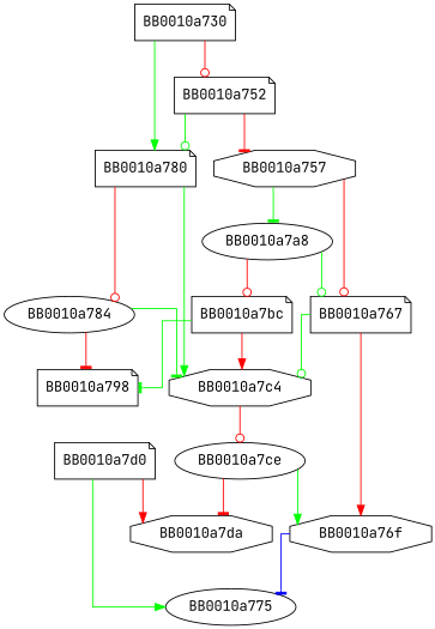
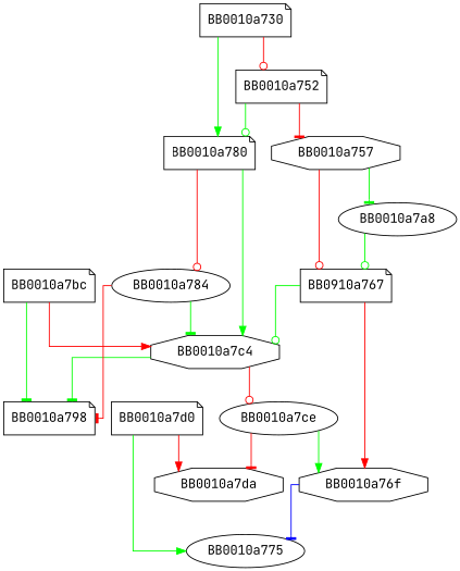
  digraph {
    fontname="JetBrains Mono"
    splines=ortho
    node [fontname="JetBrains Mono" shape=note]
    edge [arrowhead=odot color=green fontname="JetBrains Mono"]
    BB0010a730
    BB0010a780
    BB0010a752
    BB0010a7c4 [shape=octagon]
    BB0010a784 [shape=ellipse]
    BB0010a757 [shape=octagon]
    BB0010a798
    BB0010a7ce [shape=ellipse]
    BB0010a7a8 [shape=ellipse]
-   BB0010a767
+   BB0010a767 [label=BB0910a767]
    BB0010a7bc
    BB0010a76f [shape=octagon]
    BB0010a775 [shape=ellipse]
    BB0010a7da [shape=octagon]
    BB0010a7d0
    BB0010a730 -> BB0010a780 [arrowhead=normal]
    BB0010a730 -> BB0010a752 [color=red]
    BB0010a780 -> BB0010a7c4 [arrowhead=normal]
    BB0010a780 -> BB0010a784 [color=red]
    BB0010a752 -> BB0010a780
    BB0010a752 -> BB0010a757 [arrowhead=tee color=red]
+   BB0010a7c4 -> BB0010a798 [arrowhead=tee]
    BB0010a7c4 -> BB0010a7ce [color=red]
    BB0010a784 -> BB0010a7c4 [arrowhead=tee]
    BB0010a784 -> BB0010a798 [arrowhead=tee color=red]
    BB0010a757 -> BB0010a7a8 [arrowhead=tee]
    BB0010a757 -> BB0010a767 [color=red]
    BB0010a7ce -> BB0010a76f [arrowhead=normal]
    BB0010a7ce -> BB0010a7da [arrowhead=tee color=red]
    BB0010a7a8 -> BB0010a767
-   BB0010a7a8 -> BB0010a7bc [color=red]
    BB0010a767 -> BB0010a7c4
    BB0010a767 -> BB0010a76f [arrowhead=normal color=red]
    BB0010a7bc -> BB0010a7c4 [arrowhead=normal color=red]
    BB0010a7bc -> BB0010a798 [arrowhead=tee]
    BB0010a76f -> BB0010a775 [arrowhead=tee color=blue]
    BB0010a7d0 -> BB0010a775 [arrowhead=normal]
    BB0010a7d0 -> BB0010a7da [arrowhead=normal color=red]
  }
